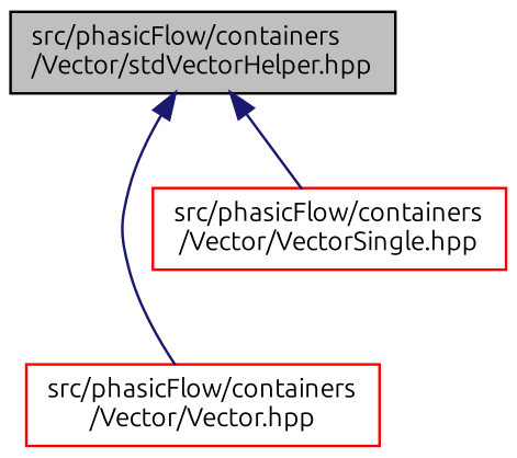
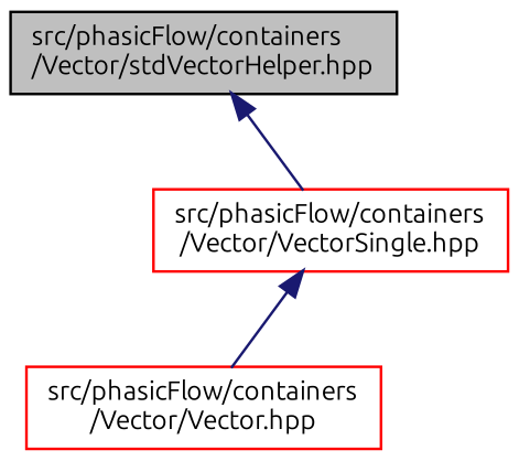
  digraph {
    fontname=Ubuntu
    node [color=red fillcolor=white fontname=Ubuntu fontsize=10 shape=record style=filled]
    edge [color=midnightblue dir=back fontname=Ubuntu fontsize=10 labelfontname=Helvetica labelfontsize=10 style=solid]
    n1 [color=black fillcolor=grey75 fontcolor=black height=0.2 label="src/phasicFlow/containers\l/Vector/stdVectorHelper.hpp" width=0.4]
    n2 [height=0.2 label="src/phasicFlow/containers\l/Vector/Vector.hpp" width=0.4]
    n3 [height=0.2 label="src/phasicFlow/containers\l/Vector/VectorSingle.hpp" width=0.4]
-   n1 -> n2
+   n3 -> n2
    n1 -> n3
  }
